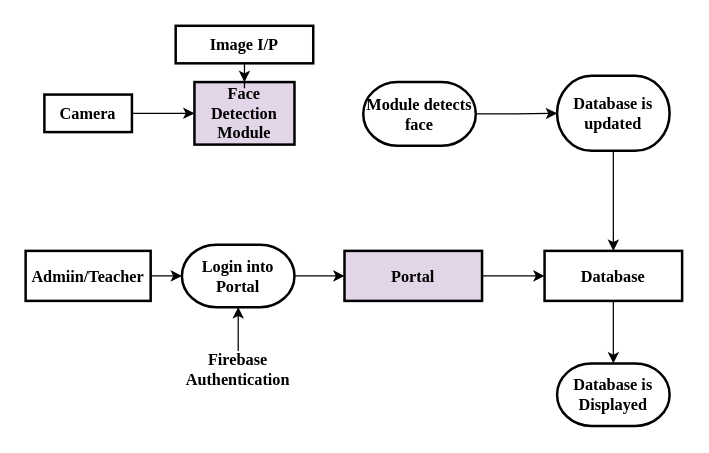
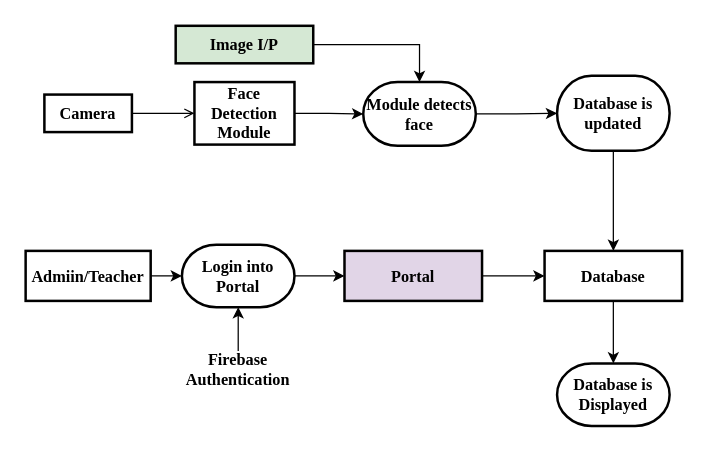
  <mxCell id="0" />
  <mxCell id="1" parent="0" />
- <mxCell id="2" value="" style="edgeStyle=orthogonalEdgeStyle;rounded=0;orthogonalLoop=1;jettySize=auto;html=1;fontFamily=Georgia;fontSize=13;fontStyle=1" edge="1" parent="1" source="3" target="5"><mxGeometry relative="1" as="geometry" /></mxCell>
+ <mxCell id="2" value="" style="edgeStyle=orthogonalEdgeStyle;rounded=0;orthogonalLoop=1;jettySize=auto;html=1;fontFamily=Georgia;fontSize=13;fontStyle=1;endArrow=open;" edge="1" parent="1" source="3" target="5"><mxGeometry relative="1" as="geometry" /></mxCell>
  <mxCell id="3" value="Camera" style="rounded=0;whiteSpace=wrap;html=1;strokeWidth=2;fontFamily=Georgia;fontSize=13;fontStyle=1" vertex="1" parent="1"><mxGeometry x="35" y="75" width="70" height="30" as="geometry" /></mxCell>
- <mxCell id="5" value="Face Detection Module" style="whiteSpace=wrap;html=1;rounded=0;strokeWidth=2;fontFamily=Georgia;fontSize=13;fontStyle=1;fillColor=#e1d5e7;" vertex="1" parent="1"><mxGeometry x="155" y="65" width="80" height="50" as="geometry" /></mxCell>
+ <mxCell id="4" value="" style="edgeStyle=orthogonalEdgeStyle;rounded=0;orthogonalLoop=1;jettySize=auto;html=1;fontFamily=Georgia;fontSize=13;fontStyle=1" edge="1" parent="1" source="5" target="7"><mxGeometry relative="1" as="geometry" /></mxCell>
+ <mxCell id="5" value="Face Detection Module" style="whiteSpace=wrap;html=1;rounded=0;strokeWidth=2;fontFamily=Georgia;fontSize=13;fontStyle=1" vertex="1" parent="1"><mxGeometry x="155" y="65" width="80" height="50" as="geometry" /></mxCell>
  <mxCell id="6" value="" style="edgeStyle=orthogonalEdgeStyle;rounded=0;orthogonalLoop=1;jettySize=auto;html=1;fontFamily=Georgia;fontSize=13;fontStyle=1" edge="1" parent="1" source="7" target="9"><mxGeometry relative="1" as="geometry" /></mxCell>
  <mxCell id="7" value="Module detects face" style="strokeWidth=2;html=1;shape=mxgraph.flowchart.terminator;whiteSpace=wrap;fontFamily=Georgia;fontSize=13;fontStyle=1" vertex="1" parent="1"><mxGeometry x="290" y="65" width="90" height="51" as="geometry" /></mxCell>
  <mxCell id="8" value="" style="edgeStyle=orthogonalEdgeStyle;rounded=0;orthogonalLoop=1;jettySize=auto;html=1;fontFamily=Georgia;fontSize=13;fontStyle=1" edge="1" parent="1" source="9" target="11"><mxGeometry relative="1" as="geometry" /></mxCell>
  <mxCell id="9" value="Database is updated" style="strokeWidth=2;html=1;shape=mxgraph.flowchart.terminator;whiteSpace=wrap;fontFamily=Georgia;fontSize=13;fontStyle=1" vertex="1" parent="1"><mxGeometry x="445" y="60" width="90" height="60" as="geometry" /></mxCell>
  <mxCell id="10" value="" style="edgeStyle=orthogonalEdgeStyle;rounded=0;orthogonalLoop=1;jettySize=auto;html=1;fontFamily=Georgia;fontSize=13;fontStyle=1" edge="1" parent="1" source="11" target="14"><mxGeometry relative="1" as="geometry" /></mxCell>
  <mxCell id="11" value="Database" style="whiteSpace=wrap;html=1;strokeWidth=2;fontFamily=Georgia;fontSize=13;fontStyle=1" vertex="1" parent="1"><mxGeometry x="435" y="200" width="110" height="40" as="geometry" /></mxCell>
- <mxCell id="12" value="" style="edgeStyle=orthogonalEdgeStyle;rounded=0;orthogonalLoop=1;jettySize=auto;html=1;fontFamily=Georgia;fontSize=13;fontStyle=1" edge="1" parent="1" source="13" target="5"><mxGeometry relative="1" as="geometry" /></mxCell>
- <mxCell id="13" value="Image I/P" style="whiteSpace=wrap;html=1;rounded=0;strokeWidth=2;fontFamily=Georgia;fontSize=13;fontStyle=1" vertex="1" parent="1"><mxGeometry x="140" y="20" width="110" height="30" as="geometry" /></mxCell>
+ <mxCell id="12" value="" style="edgeStyle=orthogonalEdgeStyle;rounded=0;orthogonalLoop=1;jettySize=auto;html=1;fontFamily=Georgia;fontSize=13;fontStyle=1;" edge="1" parent="1" source="13" target="7"><mxGeometry relative="1" as="geometry" /></mxCell>
+ <mxCell id="13" value="Image I/P" style="whiteSpace=wrap;html=1;rounded=0;strokeWidth=2;fontFamily=Georgia;fontSize=13;fontStyle=1;fillColor=#d5e8d4;" vertex="1" parent="1"><mxGeometry x="140" y="20" width="110" height="30" as="geometry" /></mxCell>
  <mxCell id="14" value="Database is Displayed" style="strokeWidth=2;html=1;shape=mxgraph.flowchart.terminator;whiteSpace=wrap;fontFamily=Georgia;fontSize=13;fontStyle=1" vertex="1" parent="1"><mxGeometry x="445" y="290" width="90" height="50" as="geometry" /></mxCell>
  <mxCell id="15" value="" style="edgeStyle=orthogonalEdgeStyle;rounded=0;orthogonalLoop=1;jettySize=auto;html=1;fontFamily=Georgia;fontSize=13;fontStyle=1" edge="1" parent="1" source="16" target="18"><mxGeometry relative="1" as="geometry" /></mxCell>
  <mxCell id="16" value="Admiin/Teacher" style="rounded=0;whiteSpace=wrap;html=1;strokeWidth=2;fontFamily=Georgia;fontSize=13;fontStyle=1" vertex="1" parent="1"><mxGeometry x="20" y="200" width="100" height="40" as="geometry" /></mxCell>
  <mxCell id="17" value="" style="edgeStyle=orthogonalEdgeStyle;rounded=0;orthogonalLoop=1;jettySize=auto;html=1;fontFamily=Georgia;fontSize=13;fontStyle=1" edge="1" parent="1" source="18" target="20"><mxGeometry relative="1" as="geometry" /></mxCell>
  <mxCell id="18" value="Login into Portal" style="strokeWidth=2;html=1;shape=mxgraph.flowchart.terminator;whiteSpace=wrap;fontFamily=Georgia;fontSize=13;fontStyle=1" vertex="1" parent="1"><mxGeometry x="145" y="195" width="90" height="50" as="geometry" /></mxCell>
  <mxCell id="19" value="" style="edgeStyle=orthogonalEdgeStyle;rounded=0;orthogonalLoop=1;jettySize=auto;html=1;fontFamily=Georgia;fontSize=13;fontStyle=1" edge="1" parent="1" source="20" target="11"><mxGeometry relative="1" as="geometry" /></mxCell>
  <mxCell id="20" value="Portal" style="whiteSpace=wrap;html=1;strokeWidth=2;fontFamily=Georgia;fontSize=13;fontStyle=1;fillColor=#e1d5e7;" vertex="1" parent="1"><mxGeometry x="275" y="200" width="110" height="40" as="geometry" /></mxCell>
  <mxCell id="21" value="" style="edgeStyle=orthogonalEdgeStyle;rounded=0;orthogonalLoop=1;jettySize=auto;html=1;fontFamily=Georgia;fontSize=13;fontStyle=1" edge="1" parent="1" source="22" target="18"><mxGeometry relative="1" as="geometry" /></mxCell>
  <mxCell id="22" value="Firebase Authentication" style="text;html=1;strokeColor=none;fillColor=none;align=center;verticalAlign=middle;whiteSpace=wrap;rounded=0;fontFamily=Georgia;fontSize=13;fontStyle=1" vertex="1" parent="1"><mxGeometry x="160" y="280" width="60" height="30" as="geometry" /></mxCell>
